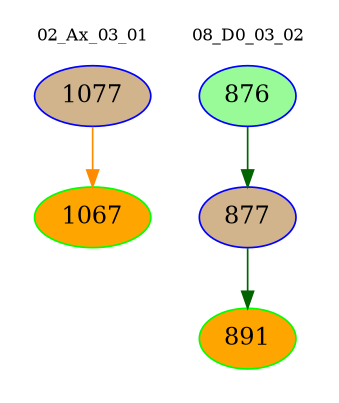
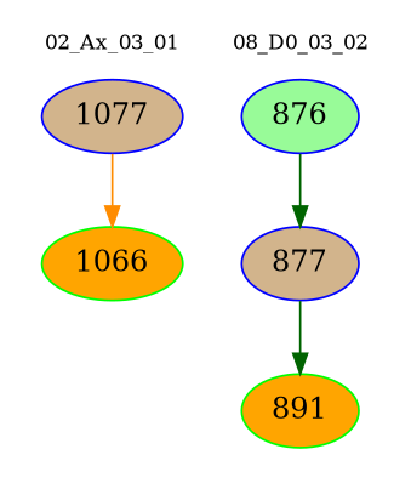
  digraph {
    node [color=blue fillcolor=tan style=filled]
    edge [color=darkgreen]
    n1 [label=1077]
-   n2 [color=green fillcolor=orange label=1067]
+   n2 [color=green fillcolor=orange label=1066]
    n3 [fillcolor=palegreen label=876]
    n4 [label=877]
    n5 [color=green fillcolor=orange label=891]
    subgraph cluster_1 {
      color=white
      fontsize=10
      label="02_Ax_03_01"
      n1
      n2
    }
    subgraph cluster_2 {
      color=white
      fontsize=10
      label="08_D0_03_02"
      n3
      n4
      n5
    }
    n1 -> n2 [color=darkorange]
    n3 -> n4
    n4 -> n5
  }
